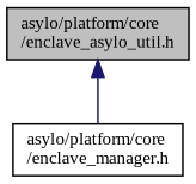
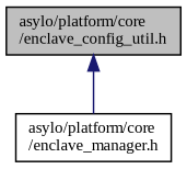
  digraph {
    fontname="Liberation Serif"
    node [color=black fontname="Liberation Serif" fontsize=10 shape=record style=filled]
-   n1 [fillcolor=grey75 fontcolor=black height=0.2 label="asylo/platform/core\l/enclave_asylo_util.h" width=0.4]
+   n1 [fillcolor=grey75 fontcolor=black height=0.2 label="asylo/platform/core\l/enclave_config_util.h" width=0.4]
    n2 [fillcolor=white height=0.2 label="asylo/platform/core\l/enclave_manager.h" width=0.4]
    n1 -> n2 [color=midnightblue dir=back fontname="Liberation Serif" fontsize=10 labelfontname=Helvetica labelfontsize=10 style=solid]
  }
